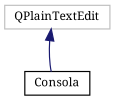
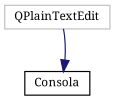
  digraph {
    rankdir=TB
    fontname="Noto Serif"
    node [fillcolor=white fontname="Noto Serif" fontsize=10 shape=record style=filled]
    n1 [color=grey75 height=0.2 label=QPlainTextEdit width=0.4]
    n2 [color=black height=0.2 label=Consola width=0.4]
-   n1 -> n2 [color=midnightblue dir=back fontname="Noto Serif" fontsize=10 labelfontname=Helvetica labelfontsize=10 style=solid]
+   n2 -> n1 [color=midnightblue dir=back fontname="Noto Serif" fontsize=10 labelfontname=Helvetica labelfontsize=10 style=solid]
  }
